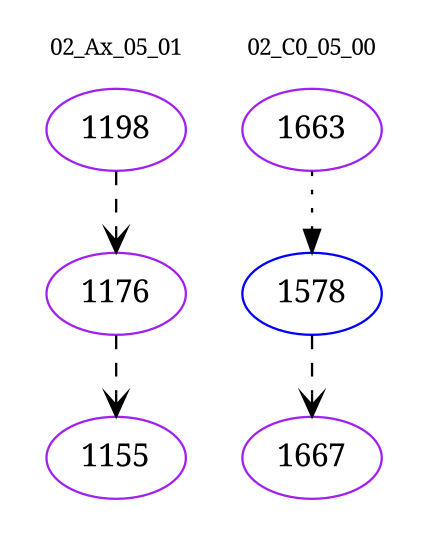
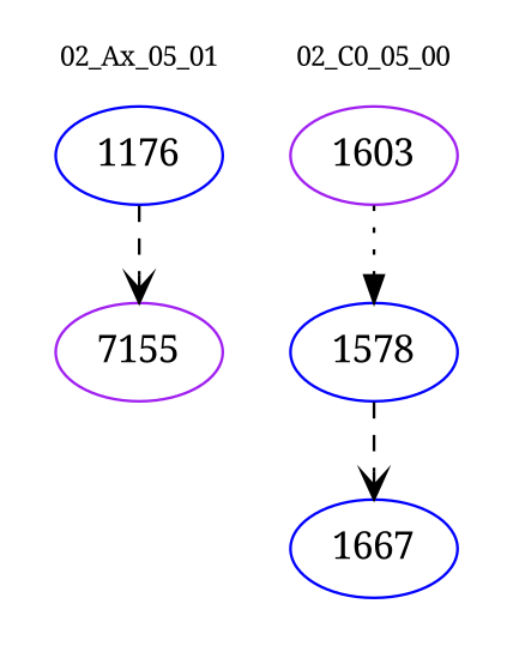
  digraph {
    fontname="Noto Serif"
    node [color=purple fontname="Noto Serif"]
    edge [arrowhead=vee color=black fontname="Noto Serif" style=dashed]
-   n1 [label=1198]
-   n2 [label=1176]
-   n3 [label=1155]
-   n4 [label=1663]
+   n2 [color=blue label=1176]
+   n3 [label=7155]
+   n4 [label=1603]
    n5 [color=blue label=1578]
-   n6 [label=1667]
+   n6 [color=blue label=1667]
    subgraph cluster_1 {
      color=white
      fontsize=10
      label="02_Ax_05_01"
-     n1
      n2
      n3
    }
    subgraph cluster_2 {
      color=white
      fontsize=10
      label="02_C0_05_00"
      n4
      n5
      n6
    }
-   n1 -> n2
    n2 -> n3
    n4 -> n5 [arrowhead=normal style=dotted]
    n5 -> n6
  }
